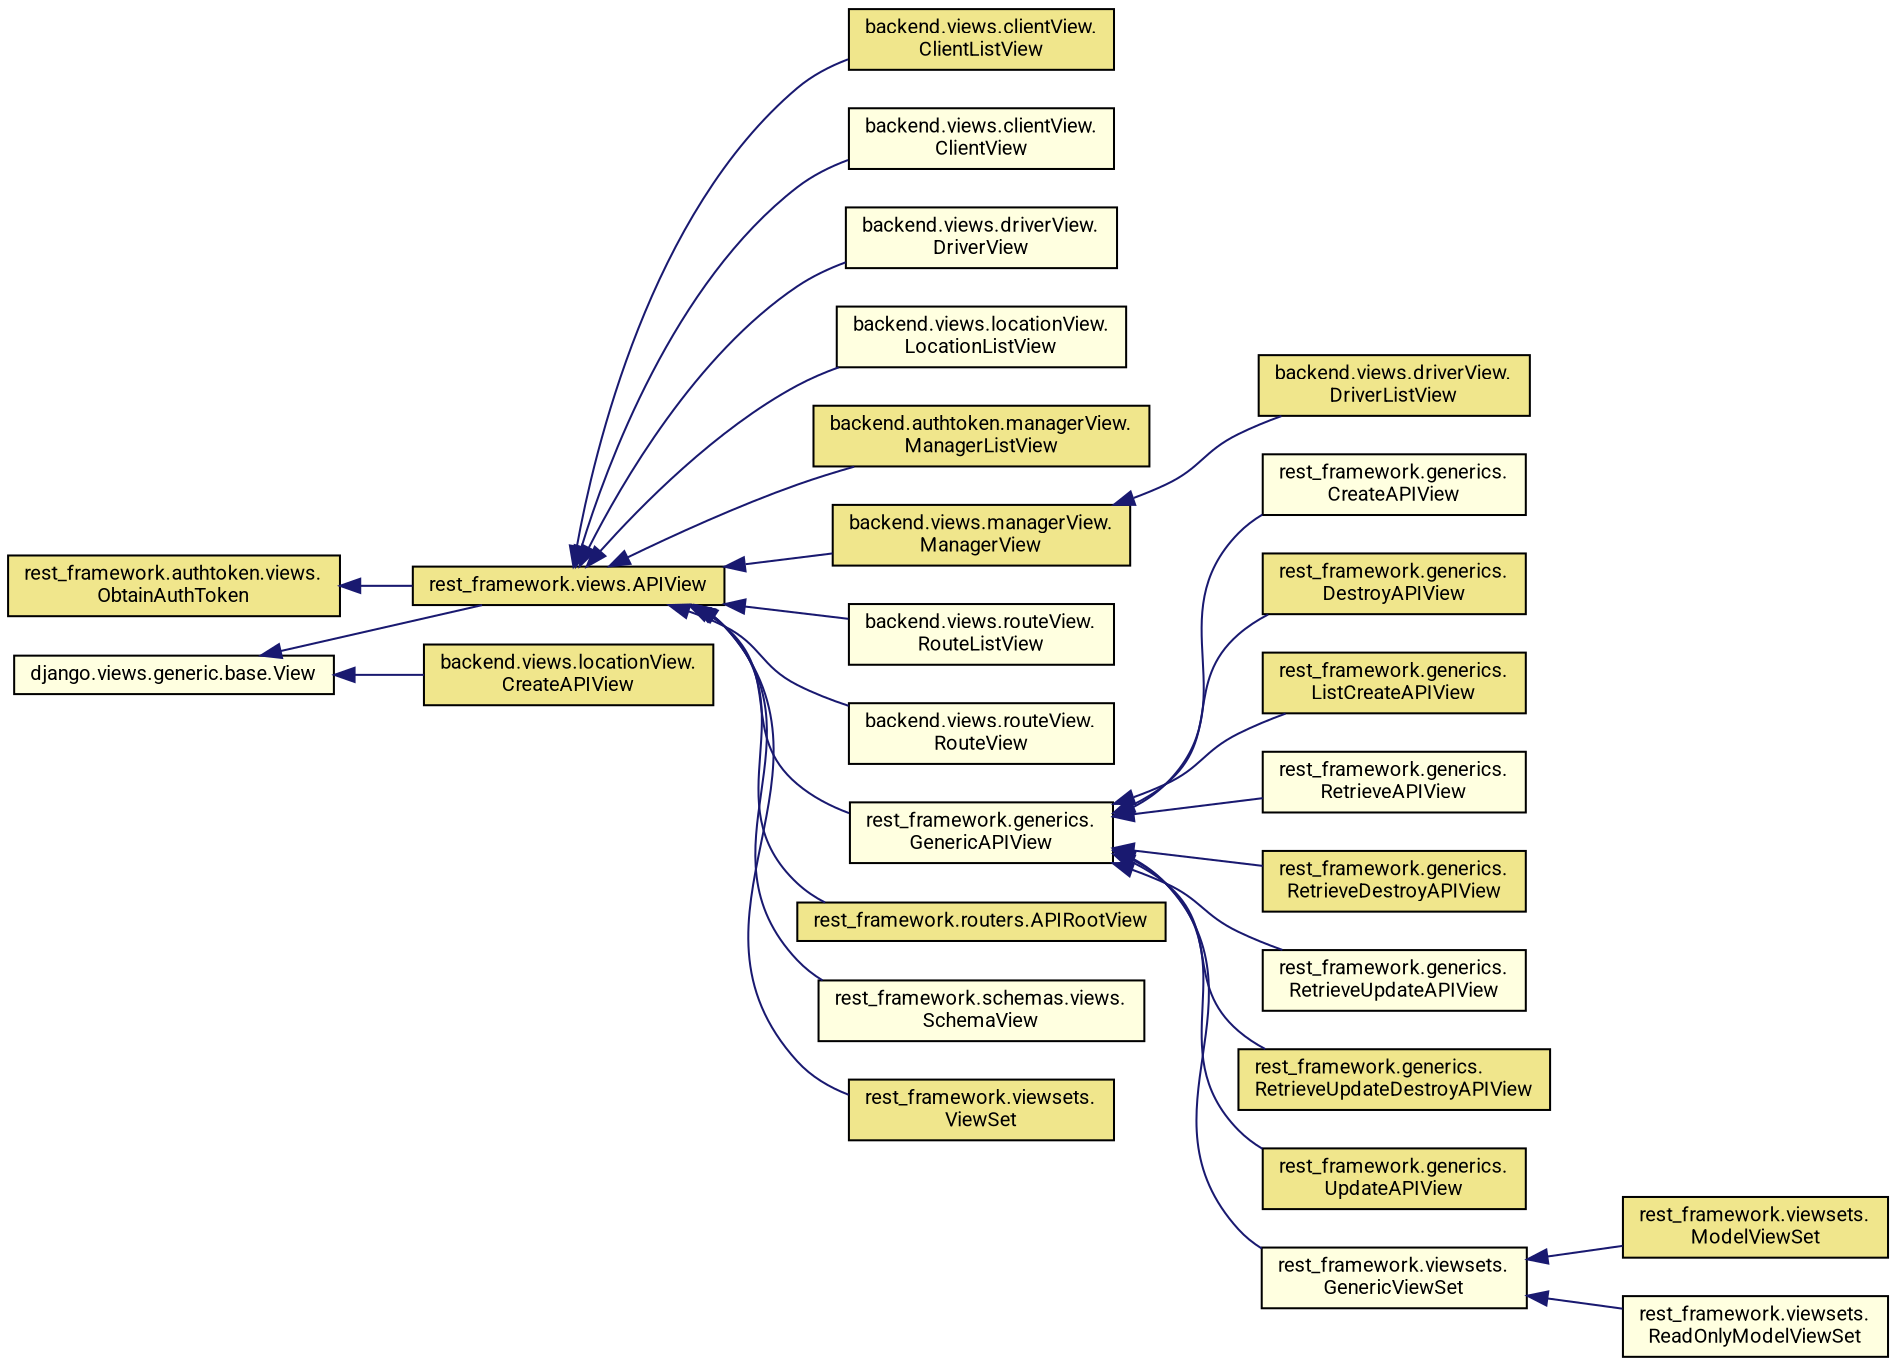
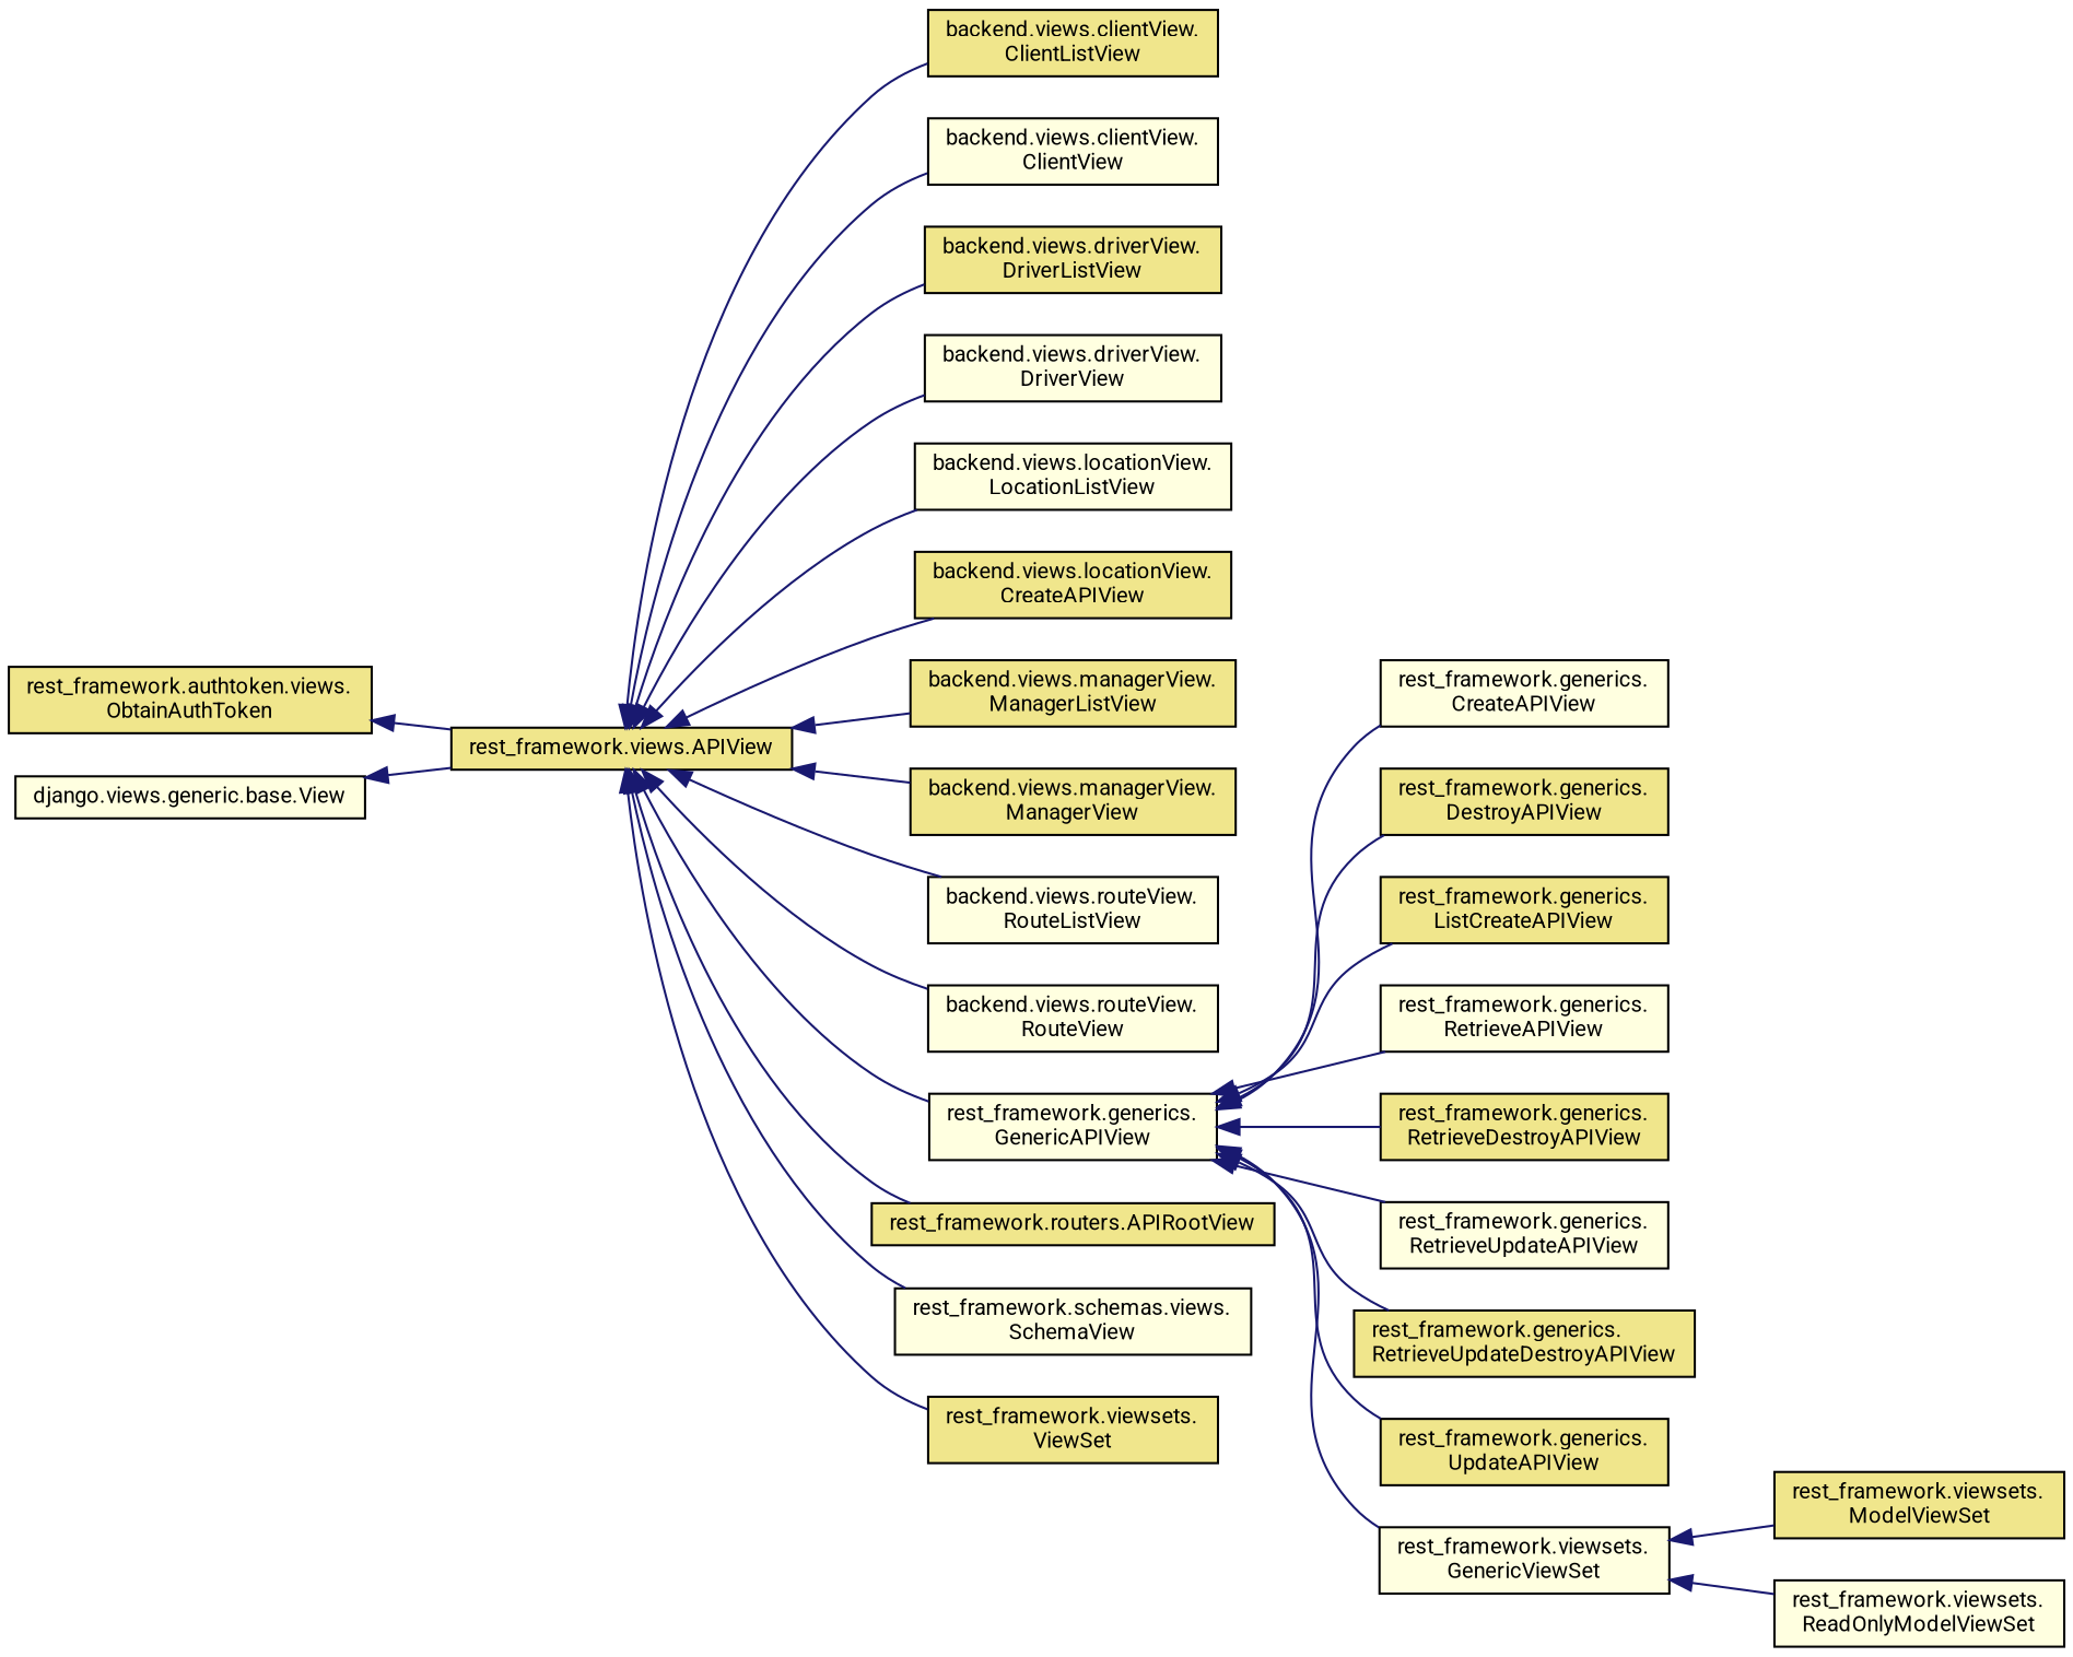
  digraph {
    fontname=Roboto
    rankdir=LR
    node [color=black fillcolor=khaki fontname=Roboto fontsize=10 shape=record style=filled]
    edge [color=midnightblue dir=back fontname=Roboto fontsize=10 labelfontname=Helvetica labelfontsize=10 style=solid]
    n1 [fontcolor=black height=0.2 label="rest_framework.views.APIView" width=0.4]
    n2 [height=0.2 label="backend.views.clientView.\lClientListView" width=0.4]
    n3 [fillcolor=lightyellow height=0.2 label="backend.views.clientView.\lClientView" width=0.4]
    n4 [height=0.2 label="backend.views.driverView.\lDriverListView" width=0.4]
    n5 [fillcolor=lightyellow height=0.2 label="backend.views.driverView.\lDriverView" width=0.4]
    n6 [fillcolor=lightyellow height=0.2 label="backend.views.locationView.\lLocationListView" width=0.4]
    n7 [height=0.2 label="backend.views.locationView.\lCreateAPIView" width=0.4]
-   n8 [height=0.2 label="backend.authtoken.managerView.\lManagerListView" width=0.4]
+   n8 [height=0.2 label="backend.views.managerView.\lManagerListView" width=0.4]
    n9 [height=0.2 label="backend.views.managerView.\lManagerView" width=0.4]
    n10 [fillcolor=lightyellow height=0.2 label="backend.views.routeView.\lRouteListView" width=0.4]
    n11 [fillcolor=lightyellow height=0.2 label="backend.views.routeView.\lRouteView" width=0.4]
    n12 [fillcolor=lightyellow height=0.2 label="rest_framework.generics.\lGenericAPIView" width=0.4]
    n13 [height=0.2 label="rest_framework.routers.APIRootView" width=0.4]
    n14 [fillcolor=lightyellow height=0.2 label="rest_framework.schemas.views.\lSchemaView" width=0.4]
    n15 [height=0.2 label="rest_framework.viewsets.\lViewSet" width=0.4]
    n16 [height=0.2 label="rest_framework.authtoken.views.\lObtainAuthToken" width=0.4]
    n17 [fillcolor=lightyellow height=0.2 label="rest_framework.generics.\lCreateAPIView" width=0.4]
    n18 [height=0.2 label="rest_framework.generics.\lDestroyAPIView" width=0.4]
    n19 [height=0.2 label="rest_framework.generics.\lListCreateAPIView" width=0.4]
    n20 [fillcolor=lightyellow height=0.2 label="rest_framework.generics.\lRetrieveAPIView" width=0.4]
    n21 [height=0.2 label="rest_framework.generics.\lRetrieveDestroyAPIView" width=0.4]
    n22 [fillcolor=lightyellow height=0.2 label="rest_framework.generics.\lRetrieveUpdateAPIView" width=0.4]
    n23 [height=0.2 label="rest_framework.generics.\lRetrieveUpdateDestroyAPIView" width=0.4]
    n24 [height=0.2 label="rest_framework.generics.\lUpdateAPIView" width=0.4]
    n25 [fillcolor=lightyellow height=0.2 label="rest_framework.viewsets.\lGenericViewSet" width=0.4]
    n26 [fillcolor=lightyellow height=0.2 label="django.views.generic.base.View" width=0.4]
    n27 [height=0.2 label="rest_framework.viewsets.\lModelViewSet" width=0.4]
    n28 [fillcolor=lightyellow height=0.2 label="rest_framework.viewsets.\lReadOnlyModelViewSet" width=0.4]
    n1 -> n2
    n1 -> n3
-   n9 -> n4
+   n1 -> n4
    n1 -> n5
    n1 -> n6
-   n26 -> n7
+   n1 -> n7
    n1 -> n8
    n1 -> n9
    n1 -> n10
    n1 -> n11
    n1 -> n12
    n1 -> n13
    n1 -> n14
    n1 -> n15
    n12 -> n17
    n12 -> n18
    n12 -> n19
    n12 -> n20
    n12 -> n21
    n12 -> n22
    n12 -> n23
    n12 -> n24
    n12 -> n25
    n16 -> n1
    n25 -> n27
    n25 -> n28
    n26 -> n1
  }
